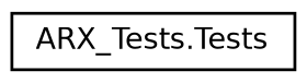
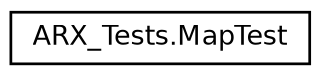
  digraph {
    rankdir=LR
-   n1 [color=black fillcolor=white fontname=Helvetica fontsize=10 height=0.2 label="ARX_Tests.Tests" shape=record style=filled width=0.4]
+   n1 [color=black fillcolor=white fontname=Helvetica fontsize=10 height=0.2 label="ARX_Tests.MapTest" shape=record style=filled width=0.4]
  }
